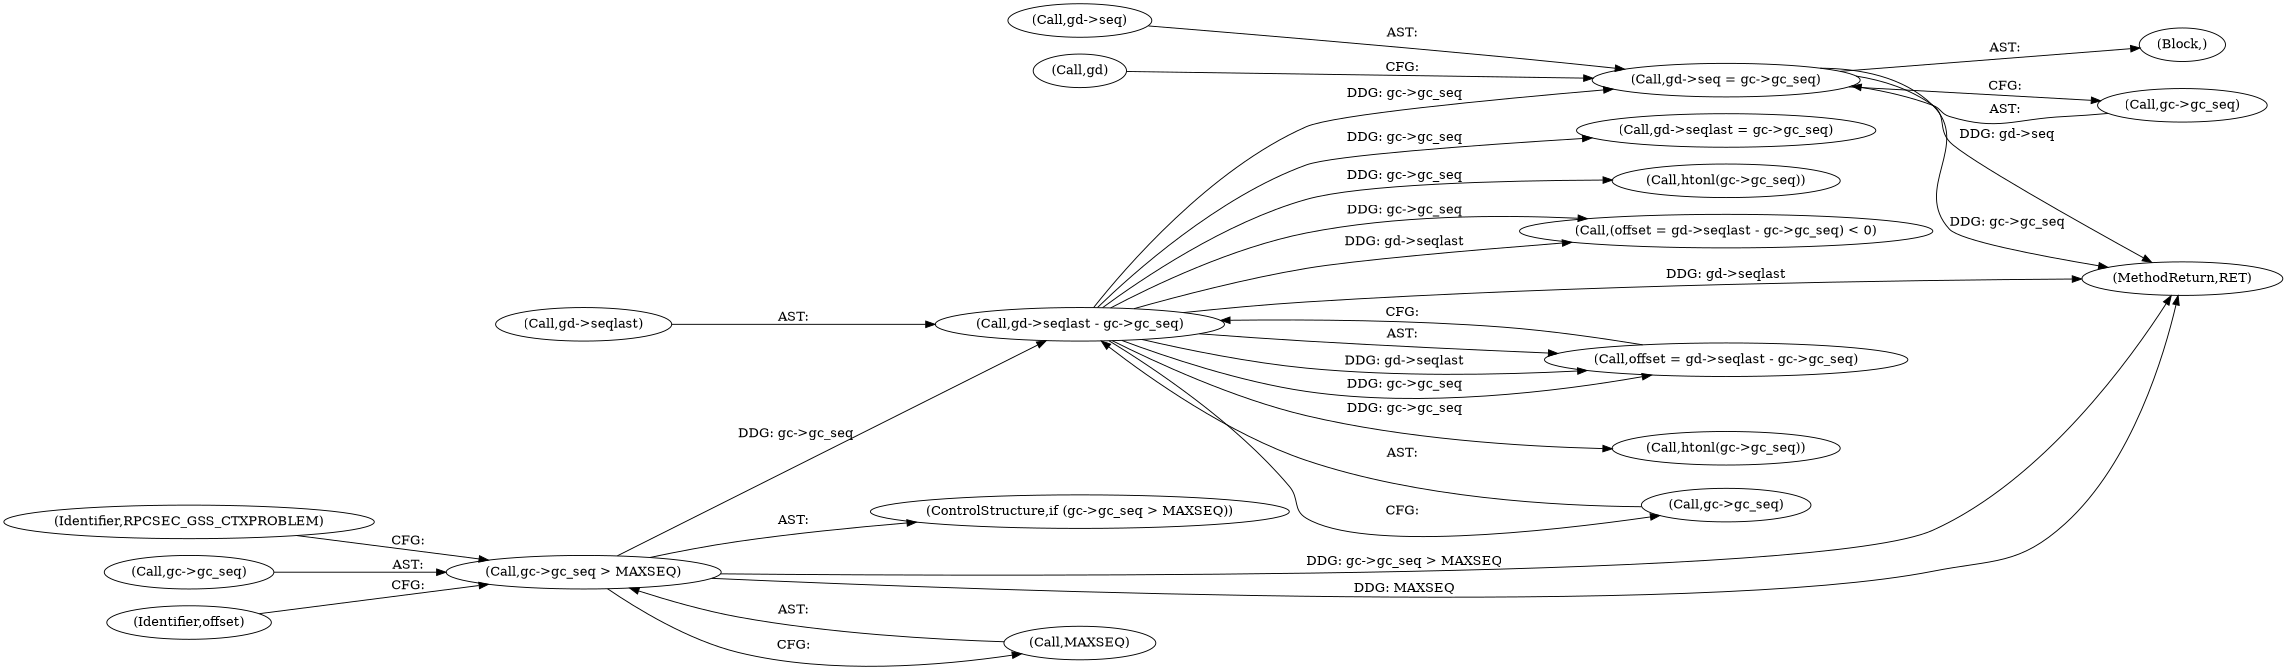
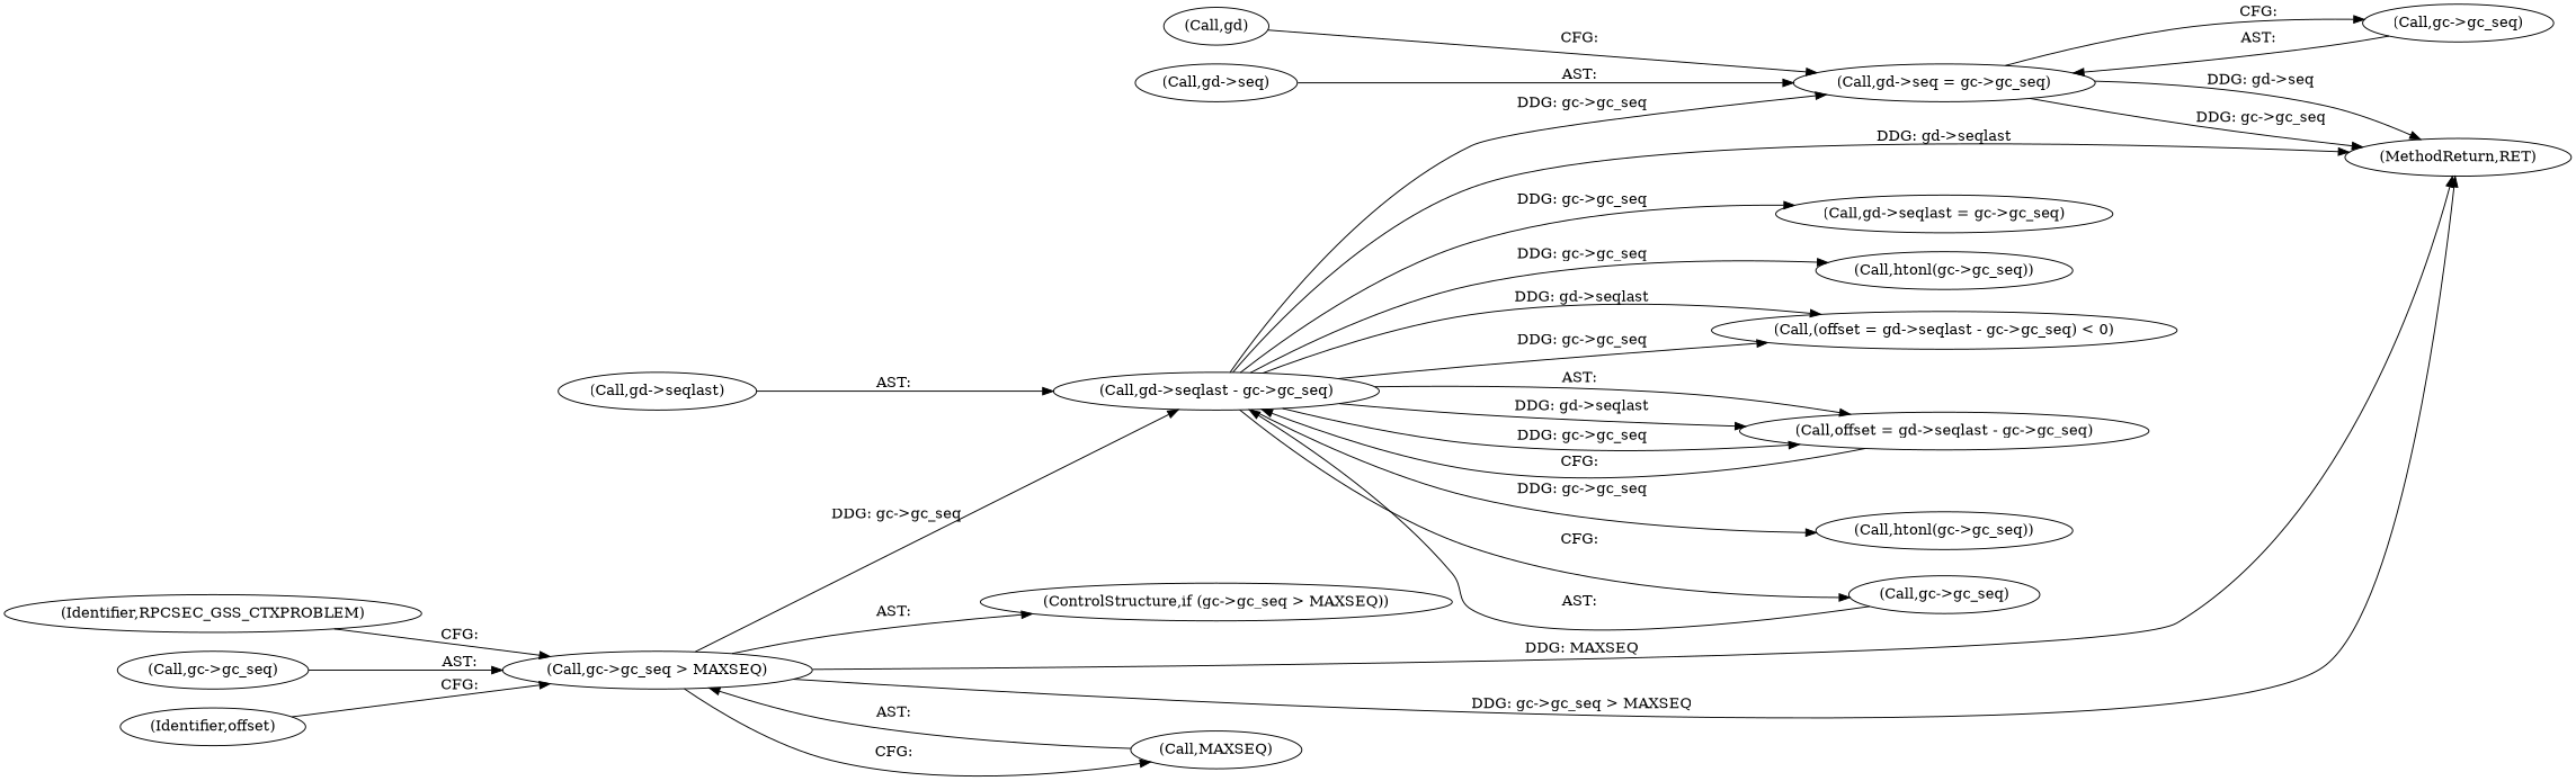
  digraph {
    rankdir=LR
    n1 [label="(Call,gd->seq = gc->gc_seq)"]
    n2 [label="(Call,gc->gc_seq)"]
-   n3 [label="(Block,)"]
    n4 [label="(MethodReturn,RET)"]
    n5 [label="(Call,gd->seqlast - gc->gc_seq)"]
    n6 [label="(Call,offset = gd->seqlast - gc->gc_seq)"]
    n7 [label="(Call,htonl(gc->gc_seq))"]
    n8 [label="(Call,gc->gc_seq)"]
    n9 [label="(Call,gd->seqlast = gc->gc_seq)"]
    n10 [label="(Call,htonl(gc->gc_seq))"]
    n11 [label="(Call,(offset = gd->seqlast - gc->gc_seq) < 0)"]
    n12 [label="(Call,gc->gc_seq > MAXSEQ)"]
    n13 [label="(Call,MAXSEQ)"]
    n14 [label="(ControlStructure,if (gc->gc_seq > MAXSEQ))"]
    n15 [label="(Call,gd)"]
    n16 [label="(Identifier,RPCSEC_GSS_CTXPROBLEM)"]
    n17 [label="(Call,gd->seq)"]
    n18 [label="(Call,gd->seqlast)"]
    n19 [label="(Call,gc->gc_seq)"]
    n20 [label="(Identifier,offset)"]
    n1 -> n2 [label="CFG: "]
-   n1 -> n3 [label="AST: "]
    n1 -> n4 [label="DDG: gd->seq"]
    n1 -> n4 [label="DDG: gc->gc_seq"]
    n2 -> n1 [label="AST: "]
    n5 -> n1 [label="DDG: gc->gc_seq"]
    n5 -> n4 [label="DDG: gd->seqlast"]
    n5 -> n6 [label="AST: "]
    n5 -> n6 [label="DDG: gd->seqlast"]
    n5 -> n6 [label="DDG: gc->gc_seq"]
    n5 -> n7 [label="DDG: gc->gc_seq"]
    n5 -> n8 [label="CFG: "]
    n5 -> n9 [label="DDG: gc->gc_seq"]
    n5 -> n10 [label="DDG: gc->gc_seq"]
    n5 -> n11 [label="DDG: gd->seqlast"]
    n5 -> n11 [label="DDG: gc->gc_seq"]
    n6 -> n5 [label="CFG: "]
    n8 -> n5 [label="AST: "]
    n12 -> n4 [label="DDG: gc->gc_seq > MAXSEQ"]
    n12 -> n4 [label="DDG: MAXSEQ"]
    n12 -> n5 [label="DDG: gc->gc_seq"]
    n12 -> n13 [label="CFG: "]
    n12 -> n14 [label="AST: "]
    n13 -> n12 [label="AST: "]
    n15 -> n1 [label="CFG: "]
    n16 -> n12 [label="CFG: "]
    n17 -> n1 [label="AST: "]
    n18 -> n5 [label="AST: "]
    n19 -> n12 [label="AST: "]
    n20 -> n12 [label="CFG: "]
  }
